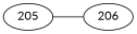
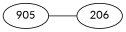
  graph {
    splines=true
    rankdir=LR
    fontname=Lato
    node [shape=ellipse fontname=Lato]
-   n1 [height=0.3 label=205 width=0.3]
+   n1 [height=0.3 label=905 width=0.3]
    n2 [height=0.3 label=206 width=0.3]
    n1 -- n2 [fontname=Lato]
  }
